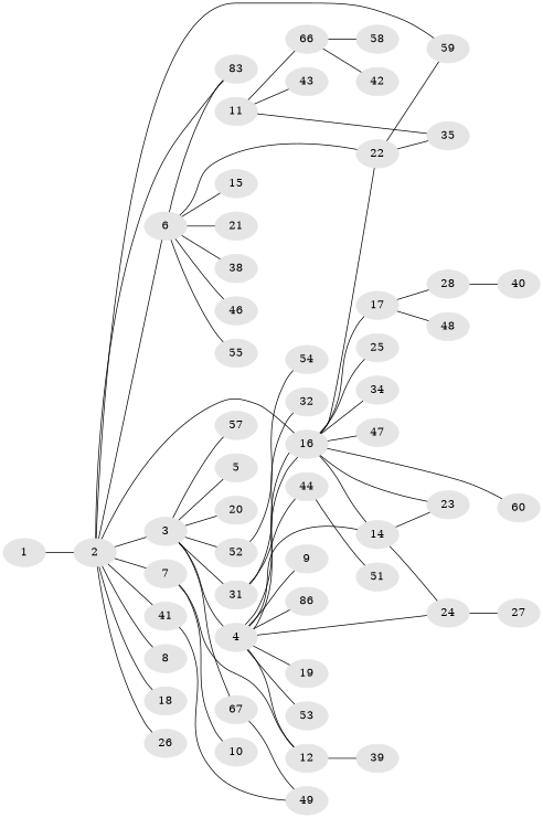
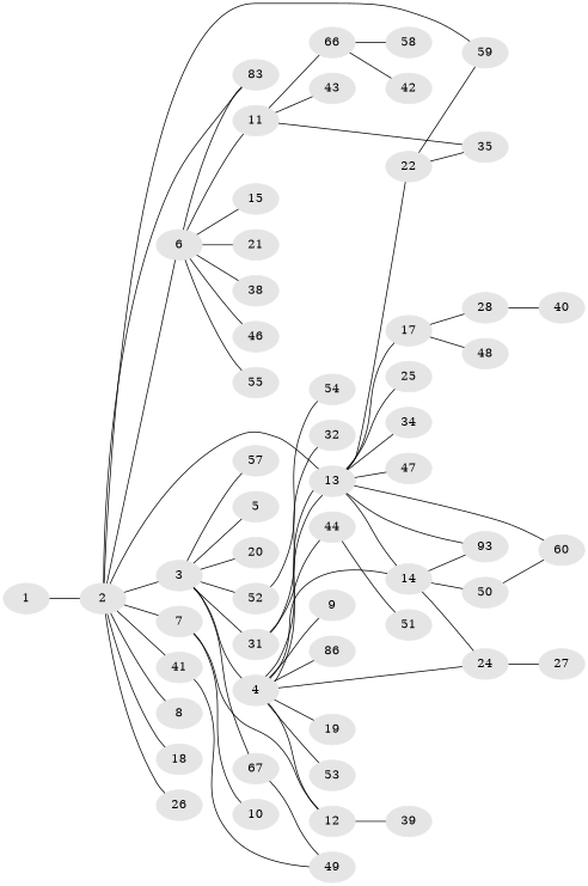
  graph {
    fontname="DejaVu Serif"
    rankdir=LR
    node [color=gray90 fontname="DejaVu Serif" style=filled]
    edge [fontname="DejaVu Serif"]
    1
    2
    3
    6
    7
    8
-   13 [label=16]
+   13
    18
    26
    n10 [label=83]
    41
    59
    4
    5
    20
    31
    n17 [label=67]
    52
    57
    11
    15
    21
    38
    46
    55
    12
    10
    14
    17
    22
-   23
+   23 [label=93]
    25
    34
    47
    60
    49
    9
    n38 [label=86]
    19
    24
    53
    32
    44
    54
    39
+   50
    27
    35
    n49 [label=66]
    43
    42
    58
    28
    48
    40
    51
    1 -- 2
    2 -- 3
    2 -- 6
    2 -- 7
    2 -- 8
    2 -- 13
    2 -- 18
    2 -- 26
    2 -- n10
    2 -- 41
    2 -- 59
    3 -- 4
    3 -- 5
    3 -- 20
    3 -- 31
    3 -- n17
    3 -- 52
    3 -- 57
    6 -- n10
-   6 -- 22
+   6 -- 11
    6 -- 15
    6 -- 21
    6 -- 38
    6 -- 46
    6 -- 55
    7 -- 12
    7 -- 10
    13 -- 14
    13 -- 17
    13 -- 22
    13 -- 23
    13 -- 25
    13 -- 34
    13 -- 47
    13 -- 60
    41 -- 49
    4 -- 13
    4 -- 13
    4 -- 12
    4 -- 14
    4 -- 9
    4 -- n38
    4 -- 19
    4 -- 24
    4 -- 53
    31 -- 32
    31 -- 44
    n17 -- 49
    52 -- 54
    11 -- 35
    11 -- n49
    11 -- 43
    12 -- 39
    14 -- 23
    14 -- 24
+   14 -- 50
    17 -- 28
    17 -- 48
    22 -- 59
    22 -- 35
    24 -- 27
    44 -- 51
+   50 -- 60
    n49 -- 42
    n49 -- 58
    28 -- 40
  }
